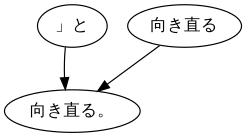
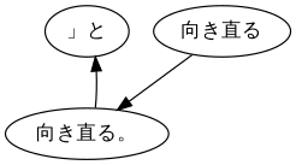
  digraph {
    fontname=Inter
    node [fontname=Inter]
    edge [fontname=Inter]
    n1 [label="」と"]
    n2 [label="向き直る。"]
    n3 [label="向き直る"]
-   n1 -> n2
+   n2 -> n1
    n3 -> n2
  }
